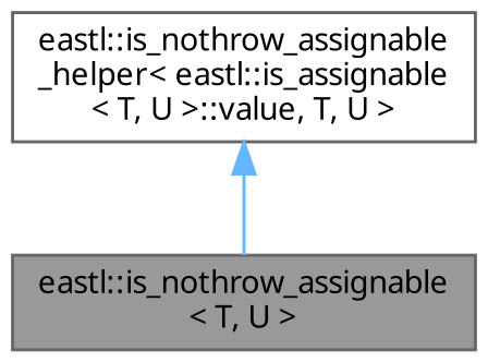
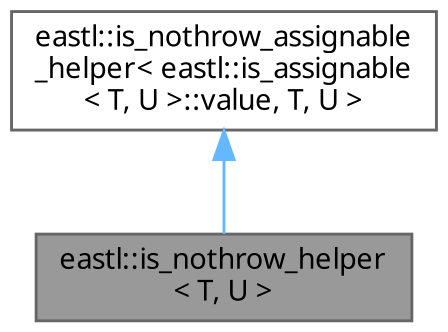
  digraph {
    fontname="Noto Sans"
    node [color=gray40 fontname="Noto Sans" fontsize=10 shape=box style=filled]
-   n1 [fillcolor=grey60 fontcolor=black height=0.2 label="eastl::is_nothrow_assignable\l\< T, U \>" width=0.4]
+   n1 [fillcolor=grey60 fontcolor=black height=0.2 label="eastl::is_nothrow_helper\l\< T, U \>" width=0.4]
    n2 [fillcolor=white height=0.2 label="eastl::is_nothrow_assignable\l_helper\< eastl::is_assignable\l\< T, U \>::value, T, U \>" width=0.4]
    n2 -> n1 [color=steelblue1 dir=back fontname="Noto Sans" fontsize=10 labelfontname=Helvetica labelfontsize=10 style=solid]
  }
